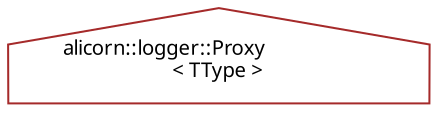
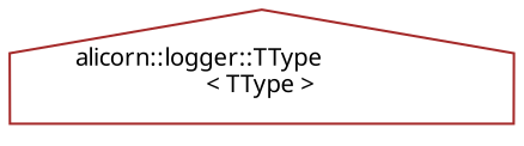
  digraph {
    rankdir=TB
-   n1 [color=brown fillcolor=white fontname=Verdana fontsize=10 height=0.2 label="alicorn::logger::Proxy\l\< TType \>" shape=house style=filled width=0.4]
+   n1 [color=brown fillcolor=white fontname=Verdana fontsize=10 height=0.2 label="alicorn::logger::TType\l\< TType \>" shape=house style=filled width=0.4]
  }
